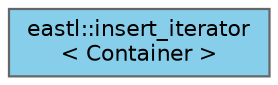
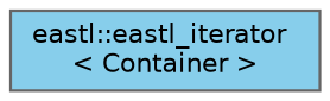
  digraph {
    rankdir=TB
-   n1 [color=grey40 fillcolor=skyblue fontname=Helvetica fontsize=10 height=0.2 label="eastl::insert_iterator\l\< Container \>" shape=box style=filled width=0.4]
+   n1 [color=grey40 fillcolor=skyblue fontname=Helvetica fontsize=10 height=0.2 label="eastl::eastl_iterator\l\< Container \>" shape=box style=filled width=0.4]
  }
